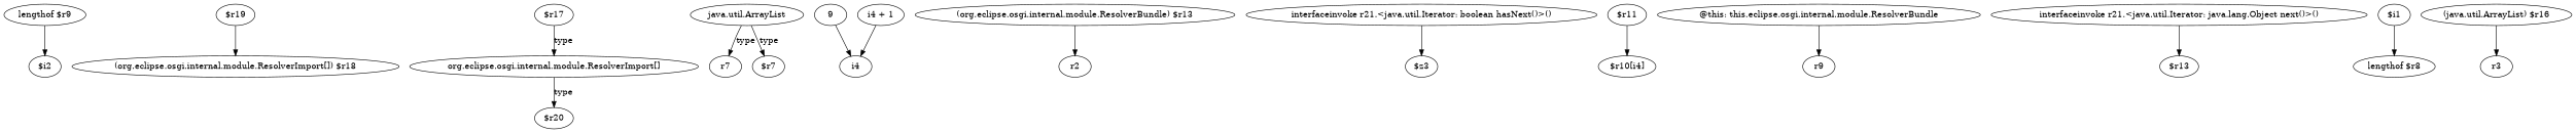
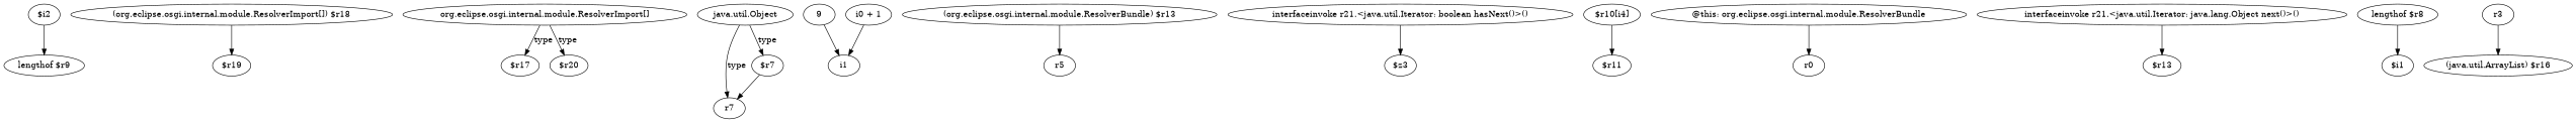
  digraph {
    n1 [label="lengthof $r9"]
    n2 [label="$i2"]
    n3 [label="(org.eclipse.osgi.internal.module.ResolverImport[]) $r18"]
    n4 [label="$r19"]
    n5 [label="org.eclipse.osgi.internal.module.ResolverImport[]"]
    n6 [label="$r17"]
    n7 [label="$r20"]
-   n8 [label="java.util.ArrayList"]
+   n8 [label="java.util.Object"]
    n9 [label=r7]
    n10 [label="$r7"]
    n11 [label=9]
-   n12 [label=i4]
-   n13 [label="i4 + 1"]
+   n12 [label=i1]
+   n13 [label="i0 + 1"]
    n14 [label="(org.eclipse.osgi.internal.module.ResolverBundle) $r13"]
-   n15 [label=r2]
+   n15 [label=r5]
    n16 [label="interfaceinvoke r21.<java.util.Iterator: boolean hasNext()>()"]
    n17 [label="$z3"]
    n18 [label="$r10[i4]"]
    n19 [label="$r11"]
-   n20 [label="@this: this.eclipse.osgi.internal.module.ResolverBundle"]
-   n21 [label=r9]
+   n20 [label="@this: org.eclipse.osgi.internal.module.ResolverBundle"]
+   n21 [label=r0]
    n22 [label="interfaceinvoke r21.<java.util.Iterator: java.lang.Object next()>()"]
    n23 [label="$r13"]
    n24 [label="lengthof $r8"]
    n25 [label="$i1"]
    n26 [label="(java.util.ArrayList) $r16"]
    n27 [label=r3]
-   n1 -> n2
-   n4 -> n3
-   n6 -> n5 [label=type]
+   n2 -> n1
+   n3 -> n4
+   n5 -> n6 [label=type]
    n5 -> n7 [label=type]
    n8 -> n9 [label=type]
    n8 -> n10 [label=type]
+   n10 -> n9
    n11 -> n12
    n13 -> n12
    n14 -> n15
    n16 -> n17
-   n19 -> n18
+   n18 -> n19
    n20 -> n21
    n22 -> n23
-   n25 -> n24
-   n26 -> n27
+   n24 -> n25
+   n27 -> n26
  }
